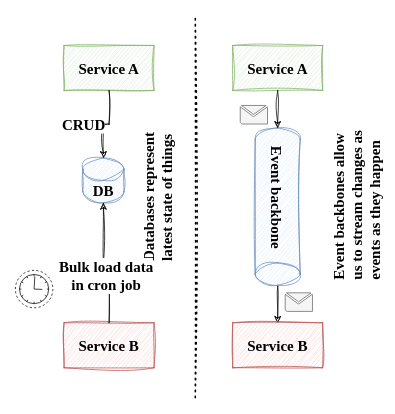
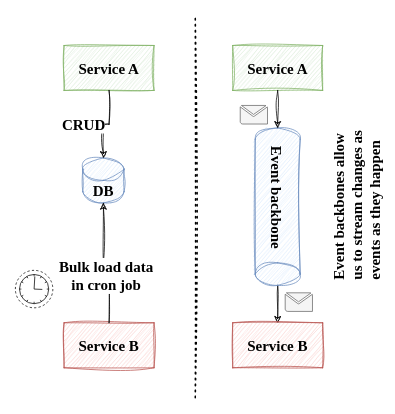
  <mxCell id="0" />
  <mxCell id="1" parent="0" />
  <mxCell id="2" value="DB" style="shape=cylinder3;whiteSpace=wrap;html=1;boundedLbl=1;backgroundOutline=1;size=15;sketch=1;hachureGap=4;jiggle=2;curveFitting=1;fontFamily=Architects Daughter;fontSource=https%3A%2F%2Ffonts.googleapis.com%2Fcss%3Ffamily%3DArchitects%2BDaughter;fontSize=20;fontStyle=1;fillColor=#dae8fc;strokeColor=#6c8ebf;" vertex="1" parent="1"><mxGeometry x="110" y="210" width="55" height="60" as="geometry" /></mxCell>
  <mxCell id="3" style="edgeStyle=orthogonalEdgeStyle;rounded=0;sketch=1;hachureGap=4;jiggle=2;curveFitting=1;orthogonalLoop=1;jettySize=auto;html=1;exitX=0.5;exitY=0;exitDx=0;exitDy=0;exitPerimeter=0;entryX=0.5;entryY=0;entryDx=0;entryDy=0;fontFamily=Architects Daughter;fontSource=https%3A%2F%2Ffonts.googleapis.com%2Fcss%3Ffamily%3DArchitects%2BDaughter;fontSize=16;" edge="1" parent="1" source="4" target="14"><mxGeometry relative="1" as="geometry" /></mxCell>
  <mxCell id="4" value="Event backbone" style="shape=cylinder3;whiteSpace=wrap;html=1;boundedLbl=1;backgroundOutline=1;size=15;sketch=1;hachureGap=4;jiggle=2;curveFitting=1;fontFamily=Architects Daughter;fontSource=https%3A%2F%2Ffonts.googleapis.com%2Fcss%3Ffamily%3DArchitects%2BDaughter;fontSize=20;rotation=-180;horizontal=0;fontStyle=1;fillColor=#dae8fc;strokeColor=#6c8ebf;" vertex="1" parent="1"><mxGeometry x="340" y="170" width="60" height="210" as="geometry" /></mxCell>
  <mxCell id="5" value="Service A" style="rounded=0;whiteSpace=wrap;html=1;sketch=1;hachureGap=4;jiggle=2;curveFitting=1;fontFamily=Architects Daughter;fontSource=https%3A%2F%2Ffonts.googleapis.com%2Fcss%3Ffamily%3DArchitects%2BDaughter;fontSize=20;fontStyle=1;fillColor=#d5e8d4;strokeColor=#82b366;" vertex="1" parent="1"><mxGeometry x="85" y="60" width="120" height="60" as="geometry" /></mxCell>
  <mxCell id="6" style="edgeStyle=orthogonalEdgeStyle;rounded=0;sketch=1;hachureGap=4;jiggle=2;curveFitting=1;orthogonalLoop=1;jettySize=auto;html=1;exitX=0.5;exitY=1;exitDx=0;exitDy=0;entryX=0.5;entryY=0;entryDx=0;entryDy=0;entryPerimeter=0;fontFamily=Architects Daughter;fontSource=https%3A%2F%2Ffonts.googleapis.com%2Fcss%3Ffamily%3DArchitects%2BDaughter;fontSize=16;" edge="1" parent="1" source="5" target="2"><mxGeometry relative="1" as="geometry" /></mxCell>
  <mxCell id="7" value="CRUD" style="edgeLabel;html=1;align=center;verticalAlign=middle;resizable=0;points=[];fontSize=20;fontFamily=Architects Daughter;fontStyle=1" vertex="1" connectable="0" parent="6"><mxGeometry x="-0.105" y="1" relative="1" as="geometry"><mxPoint x="-36" as="offset" /></mxGeometry></mxCell>
- <mxCell id="8" value="Databases represent latest state of things" style="text;html=1;strokeColor=none;fillColor=none;align=left;verticalAlign=middle;whiteSpace=wrap;rounded=0;fontSize=20;fontFamily=Architects Daughter;horizontal=0;fontStyle=1" vertex="1" parent="1"><mxGeometry x="180" y="130" width="60" height="220" as="geometry" /></mxCell>
  <mxCell id="9" value="Service B" style="rounded=0;whiteSpace=wrap;html=1;sketch=1;hachureGap=4;jiggle=2;curveFitting=1;fontFamily=Architects Daughter;fontSource=https%3A%2F%2Ffonts.googleapis.com%2Fcss%3Ffamily%3DArchitects%2BDaughter;fontSize=20;fontStyle=1;fillColor=#f8cecc;strokeColor=#b85450;" vertex="1" parent="1"><mxGeometry x="85" y="430" width="120" height="60" as="geometry" /></mxCell>
  <mxCell id="10" value="" style="points=[[0.145,0.145,0],[0.5,0,0],[0.855,0.145,0],[1,0.5,0],[0.855,0.855,0],[0.5,1,0],[0.145,0.855,0],[0,0.5,0]];shape=mxgraph.bpmn.event;html=1;verticalLabelPosition=bottom;labelBackgroundColor=#ffffff;verticalAlign=top;align=center;perimeter=ellipsePerimeter;outlineConnect=0;aspect=fixed;outline=eventNonint;symbol=timer;hachureGap=4;fontFamily=Architects Daughter;fontSource=https%3A%2F%2Ffonts.googleapis.com%2Fcss%3Ffamily%3DArchitects%2BDaughter;fontSize=20;" vertex="1" parent="1"><mxGeometry y="360" width="50" height="50" as="geometry" x="20" /></mxCell>
  <mxCell id="11" style="edgeStyle=orthogonalEdgeStyle;rounded=0;sketch=1;hachureGap=4;jiggle=2;curveFitting=1;orthogonalLoop=1;jettySize=auto;html=1;exitX=0.5;exitY=0;exitDx=0;exitDy=0;entryX=0.5;entryY=1;entryDx=0;entryDy=0;entryPerimeter=0;fontFamily=Architects Daughter;fontSource=https%3A%2F%2Ffonts.googleapis.com%2Fcss%3Ffamily%3DArchitects%2BDaughter;fontSize=16;" edge="1" parent="1" source="9" target="2"><mxGeometry relative="1" as="geometry" /></mxCell>
  <mxCell id="12" value="Bulk load data&lt;br&gt;in cron job" style="edgeLabel;html=1;align=center;verticalAlign=middle;resizable=0;points=[];fontSize=20;fontFamily=Architects Daughter;fontStyle=1" vertex="1" connectable="0" parent="11"><mxGeometry x="-0.216" y="-1" relative="1" as="geometry"><mxPoint x="-6" y="2" as="offset" /></mxGeometry></mxCell>
  <mxCell id="13" value="Service A" style="rounded=0;whiteSpace=wrap;html=1;sketch=1;hachureGap=4;jiggle=2;curveFitting=1;fontFamily=Architects Daughter;fontSource=https%3A%2F%2Ffonts.googleapis.com%2Fcss%3Ffamily%3DArchitects%2BDaughter;fontSize=20;fontStyle=1;fillColor=#d5e8d4;strokeColor=#82b366;" vertex="1" parent="1"><mxGeometry x="310" y="60" width="120" height="60" as="geometry" /></mxCell>
  <mxCell id="14" value="Service B" style="rounded=0;whiteSpace=wrap;html=1;sketch=1;hachureGap=4;jiggle=2;curveFitting=1;fontFamily=Architects Daughter;fontSource=https%3A%2F%2Ffonts.googleapis.com%2Fcss%3Ffamily%3DArchitects%2BDaughter;fontSize=20;fontStyle=1;fillColor=#f8cecc;strokeColor=#b85450;" vertex="1" parent="1"><mxGeometry x="310" y="430" width="120" height="60" as="geometry" /></mxCell>
  <mxCell id="15" style="edgeStyle=orthogonalEdgeStyle;rounded=0;sketch=1;hachureGap=4;jiggle=2;curveFitting=1;orthogonalLoop=1;jettySize=auto;html=1;exitX=0.5;exitY=1;exitDx=0;exitDy=0;entryX=0.5;entryY=1;entryDx=0;entryDy=0;entryPerimeter=0;fontFamily=Architects Daughter;fontSource=https%3A%2F%2Ffonts.googleapis.com%2Fcss%3Ffamily%3DArchitects%2BDaughter;fontSize=16;" edge="1" parent="1" source="13" target="4"><mxGeometry relative="1" as="geometry" /></mxCell>
  <mxCell id="16" value="Event backbones allow us to stream changes as events as they happen" style="text;html=1;strokeColor=none;fillColor=none;align=left;verticalAlign=middle;whiteSpace=wrap;rounded=0;fontSize=20;fontFamily=Architects Daughter;horizontal=0;fontStyle=1" vertex="1" parent="1"><mxGeometry x="445" y="155" width="60" height="220" as="geometry" /></mxCell>
  <mxCell id="17" value="" style="endArrow=none;dashed=1;html=1;dashPattern=1 3;strokeWidth=2;rounded=0;sketch=1;hachureGap=4;jiggle=2;curveFitting=1;fontFamily=Architects Daughter;fontSource=https%3A%2F%2Ffonts.googleapis.com%2Fcss%3Ffamily%3DArchitects%2BDaughter;fontSize=16;" edge="1" parent="1"><mxGeometry width="50" height="50" relative="1" as="geometry"><mxPoint x="260" y="530" as="sourcePoint" /><mxPoint x="260" y="20" as="targetPoint" /></mxGeometry></mxCell>
  <mxCell id="18" value="" style="shadow=0;dashed=0;html=1;strokeColor=#666666;fillColor=#f5f5f5;labelPosition=center;verticalLabelPosition=bottom;verticalAlign=top;align=center;outlineConnect=0;shape=mxgraph.veeam.2d.letter;hachureGap=4;fontFamily=Architects Daughter;fontSource=https%3A%2F%2Ffonts.googleapis.com%2Fcss%3Ffamily%3DArchitects%2BDaughter;fontSize=20;fontColor=#333333;" vertex="1" parent="1"><mxGeometry x="380" y="390" width="36.4" height="24.8" as="geometry" /></mxCell>
  <mxCell id="19" value="" style="shadow=0;dashed=0;html=1;strokeColor=#666666;fillColor=#f5f5f5;labelPosition=center;verticalLabelPosition=bottom;verticalAlign=top;align=center;outlineConnect=0;shape=mxgraph.veeam.2d.letter;hachureGap=4;fontFamily=Architects Daughter;fontSource=https%3A%2F%2Ffonts.googleapis.com%2Fcss%3Ffamily%3DArchitects%2BDaughter;fontSize=20;fontColor=#333333;" vertex="1" parent="1"><mxGeometry x="320" y="140" width="36.4" height="24.8" as="geometry" /></mxCell>
